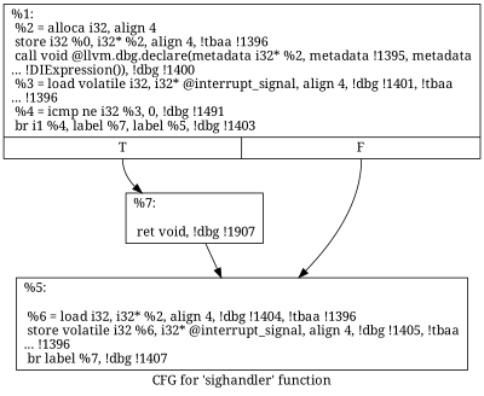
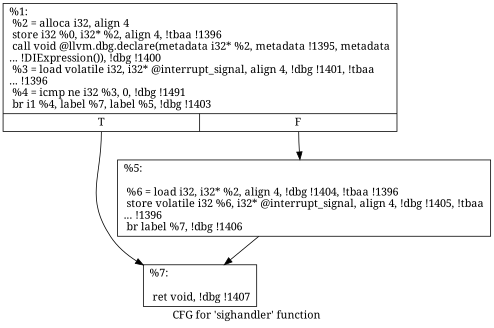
  digraph {
    fontname="Noto Serif"
    label="CFG for 'sighandler' function"
    node [fontname="Noto Serif" shape=record]
    edge [fontname="Noto Serif"]
    n1 [label="{%1:\l  %2 = alloca i32, align 4\l  store i32 %0, i32* %2, align 4, !tbaa !1396\l  call void @llvm.dbg.declare(metadata i32* %2, metadata !1395, metadata\l... !DIExpression()), !dbg !1400\l  %3 = load volatile i32, i32* @interrupt_signal, align 4, !dbg !1401, !tbaa\l... !1396\l  %4 = icmp ne i32 %3, 0, !dbg !1491\l  br i1 %4, label %7, label %5, !dbg !1403\l|{<s0>T|<s1>F}}"]
-   n2 [label="{%7:\l\l  ret void, !dbg !1907\l}"]
-   n3 [label="{%5:\l\l  %6 = load i32, i32* %2, align 4, !dbg !1404, !tbaa !1396\l  store volatile i32 %6, i32* @interrupt_signal, align 4, !dbg !1405, !tbaa\l... !1396\l  br label %7, !dbg !1407\l}"]
+   n2 [label="{%7:\l\l  ret void, !dbg !1407\l}"]
+   n3 [label="{%5:\l\l  %6 = load i32, i32* %2, align 4, !dbg !1404, !tbaa !1396\l  store volatile i32 %6, i32* @interrupt_signal, align 4, !dbg !1405, !tbaa\l... !1396\l  br label %7, !dbg !1406\l}"]
    n1 -> n2 [tailport=s0]
    n1 -> n3 [tailport=s1]
-   n2 -> n3
+   n3 -> n2
  }
